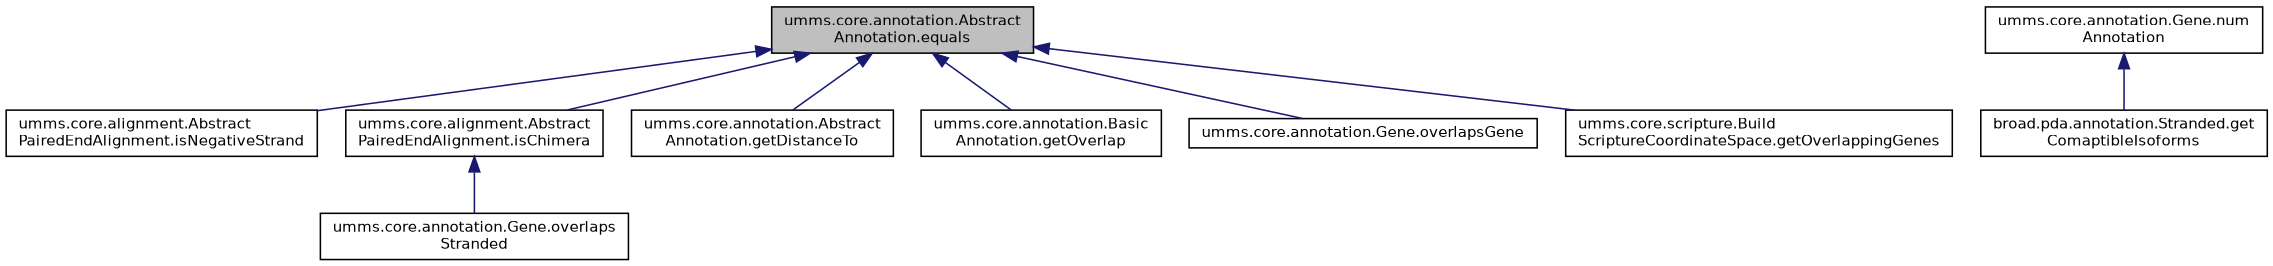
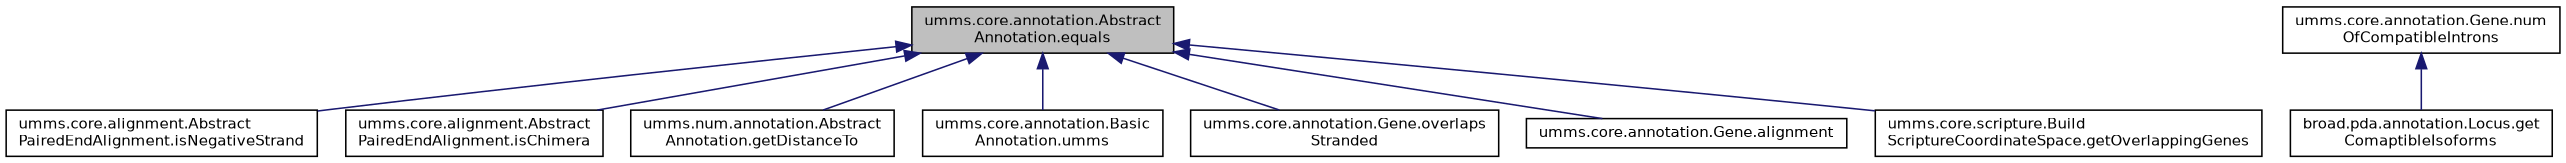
  digraph {
    rankdir=TB
    node [color=black fillcolor=white fontname=Helvetica fontsize=10 shape=record style=filled]
    edge [color=midnightblue dir=back fontname=Helvetica fontsize=10 labelfontname=Helvetica labelfontsize=10 style=solid]
    n1 [fillcolor=grey75 fontcolor=black height=0.2 label="umms.core.annotation.Abstract\lAnnotation.equals" width=0.4]
    n2 [height=0.2 label="umms.core.alignment.Abstract\lPairedEndAlignment.isNegativeStrand" width=0.4]
    n3 [height=0.2 label="umms.core.alignment.Abstract\lPairedEndAlignment.isChimera" width=0.4]
-   n4 [height=0.2 label="umms.core.annotation.Abstract\lAnnotation.getDistanceTo" width=0.4]
-   n5 [height=0.2 label="umms.core.annotation.Basic\lAnnotation.getOverlap" width=0.4]
+   n4 [height=0.2 label="umms.num.annotation.Abstract\lAnnotation.getDistanceTo" width=0.4]
+   n5 [height=0.2 label="umms.core.annotation.Basic\lAnnotation.umms" width=0.4]
    n6 [height=0.2 label="umms.core.annotation.Gene.overlaps\lStranded" width=0.4]
-   n7 [height=0.2 label="umms.core.annotation.Gene.overlapsGene" width=0.4]
+   n7 [height=0.2 label="umms.core.annotation.Gene.alignment" width=0.4]
    n8 [height=0.2 label="umms.core.scripture.Build\lScriptureCoordinateSpace.getOverlappingGenes" width=0.4]
-   n9 [height=0.2 label="umms.core.annotation.Gene.num\lAnnotation" width=0.4]
-   n10 [height=0.2 label="broad.pda.annotation.Stranded.get\lComaptibleIsoforms" width=0.4]
+   n9 [height=0.2 label="umms.core.annotation.Gene.num\lOfCompatibleIntrons" width=0.4]
+   n10 [height=0.2 label="broad.pda.annotation.Locus.get\lComaptibleIsoforms" width=0.4]
    n1 -> n2
    n1 -> n3
    n1 -> n4
    n1 -> n5
-   n3 -> n6
+   n1 -> n6
    n1 -> n7
    n1 -> n8
    n9 -> n10
  }
